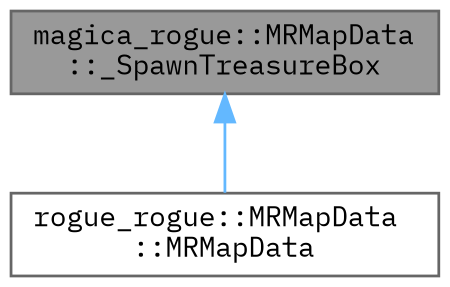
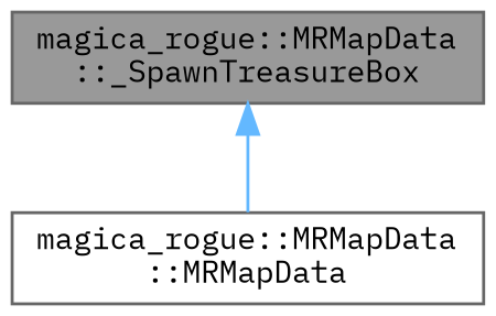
  digraph {
    rankdir=TB
    fontname="IBM Plex Mono"
    node [fontname="IBM Plex Mono" fontsize=10 shape=box style=filled]
    n1 [color=gray40 fillcolor=grey60 fontcolor=black height=0.2 label="magica_rogue::MRMapData\l::_SpawnTreasureBox" width=0.4]
-   n2 [color=grey40 fillcolor=white height=0.2 label="rogue_rogue::MRMapData\l::MRMapData" width=0.4]
+   n2 [color=grey40 fillcolor=white height=0.2 label="magica_rogue::MRMapData\l::MRMapData" width=0.4]
    n1 -> n2 [color=steelblue1 dir=back fontname="IBM Plex Mono" fontsize=10 labelfontname=Helvetica labelfontsize=10 style=solid]
  }
